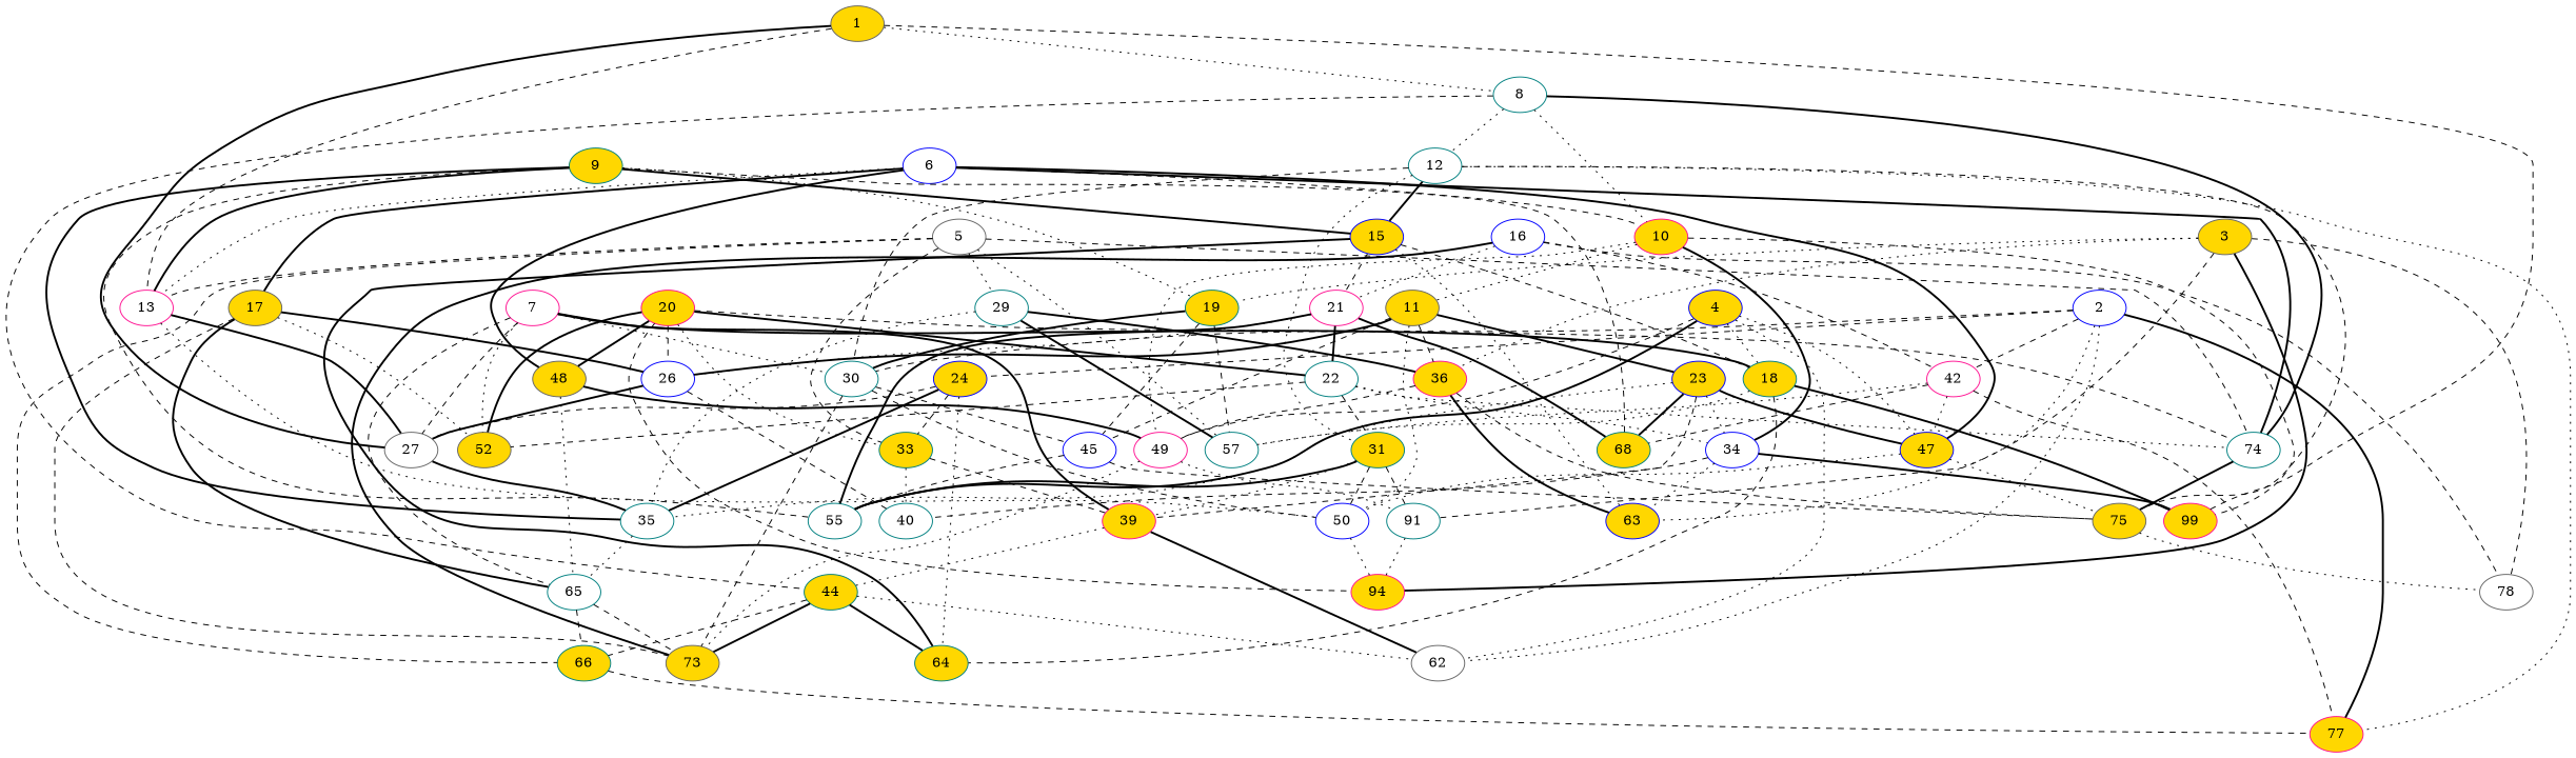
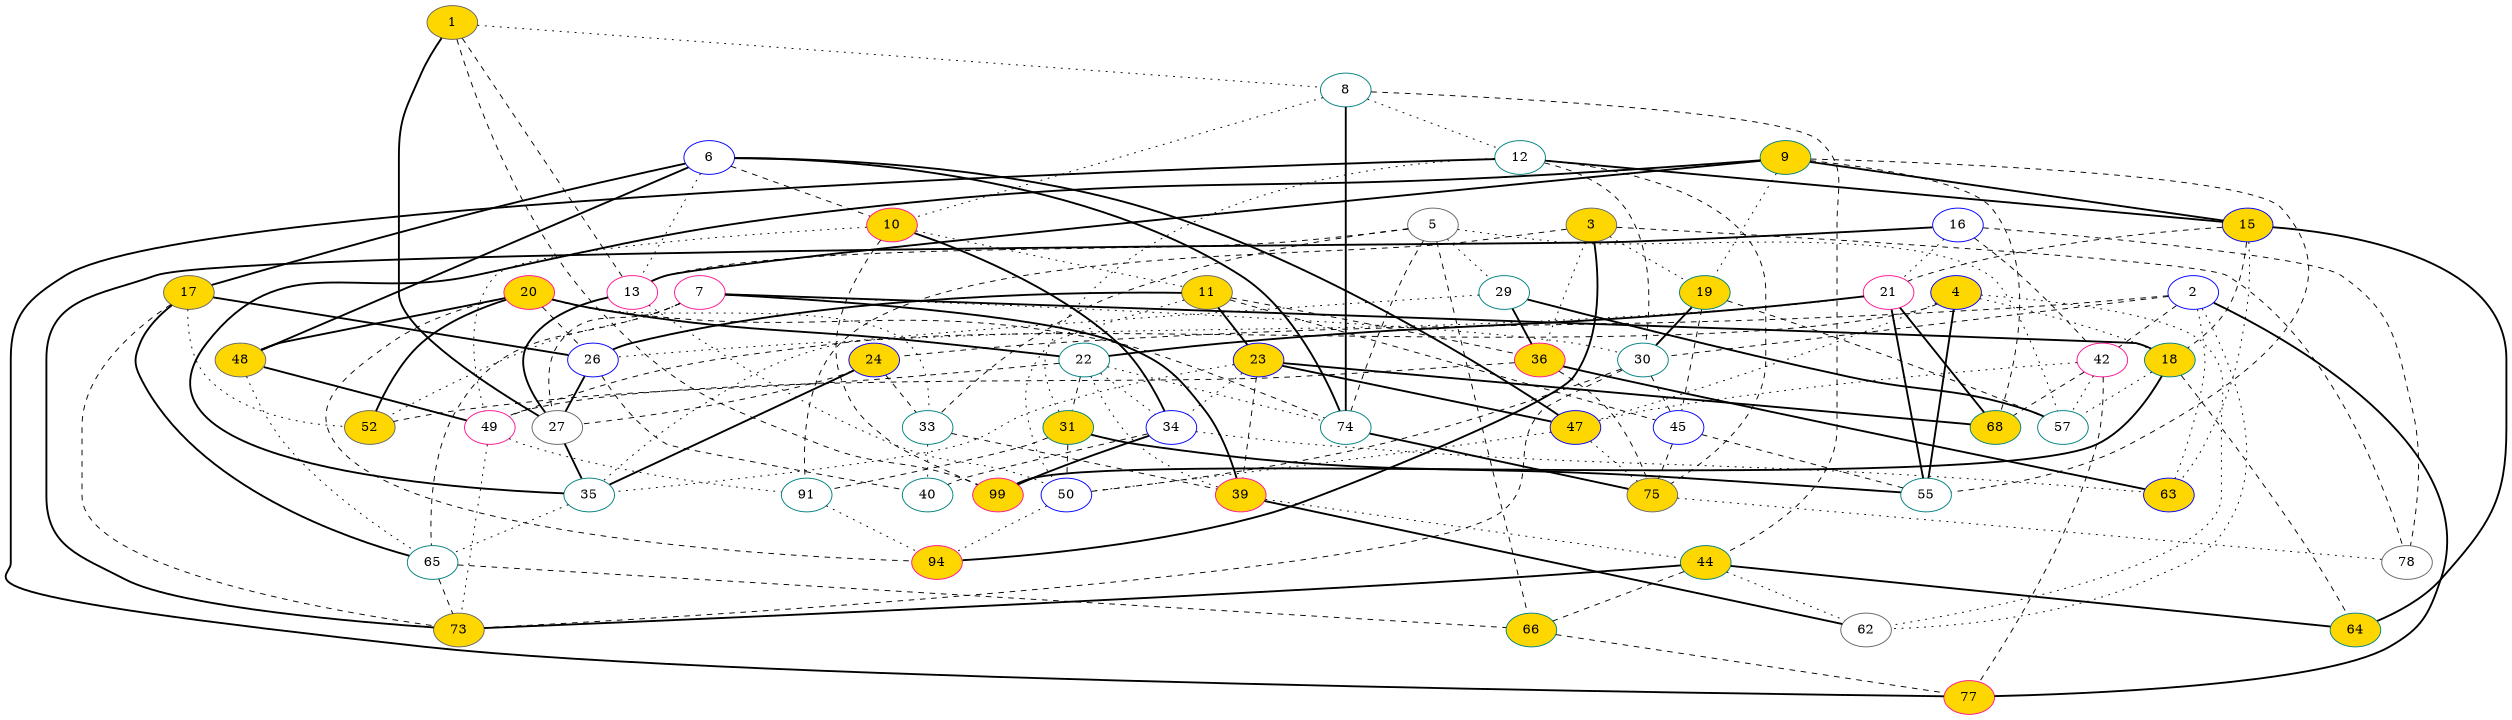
  graph {
    node [color=teal fillcolor=white style=filled]
    edge [style=dashed]
    8 [super="+96"]
    10 [color=deeppink fillcolor=gold super="+69"]
    74 [super="+88"]
    12 [super="+25"]
    44 [fillcolor=gold super="+56"]
    1 [color=gray40 fillcolor=gold]
    13 [color=deeppink super="+72"]
    27 [color=gray40 super="+93"]
    99 [color=deeppink fillcolor=gold]
    50 [color=blue super="+92"]
    35 [super="+70"]
    2 [color=blue super="+46"]
    24 [color=blue fillcolor=gold super="+51"]
    30 [super="+81"]
    42 [color=deeppink super="+89"]
    62 [color=gray40]
    63 [color=blue fillcolor=gold]
    77 [color=deeppink fillcolor=gold]
-   33 [fillcolor=gold super="+97"]
+   33 [super="+97"]
    64 [fillcolor=gold]
    45 [color=blue super="+79"]
    73 [color=gray40 fillcolor=gold super="+90"]
    47 [color=blue fillcolor=gold super="+80"]
    57 [super="+76"]
    68 [fillcolor=gold]
    3 [color=gray40 fillcolor=gold super="+32"]
    19 [fillcolor=gold super="+37"]
    36 [color=deeppink fillcolor=gold super="+59"]
    n29 [label=91]
    78 [color=gray40]
    94 [color=deeppink fillcolor=gold]
    49 [color=deeppink super="+91"]
    75 [color=gray40 fillcolor=gold super="+85"]
    4 [color=blue fillcolor=gold super="+98"]
    18 [fillcolor=gold super="+38"]
    55 [super="+84"]
    5 [color=gray40 super="+82"]
    29
    66 [fillcolor=gold]
    17 [color=gray40 fillcolor=gold super="+95"]
    52 [color=gray40 fillcolor=gold]
    65 [super="+86"]
    26 [color=blue super="+28"]
    39 [color=deeppink fillcolor=gold super="+53"]
    40
    6 [color=blue super="+71"]
    48 [color=gray40 fillcolor=gold]
    11 [color=gray40 fillcolor=gold super="+14"]
    34 [color=blue super="+58"]
    7 [color=deeppink super="+67"]
    15 [color=blue fillcolor=gold super="+100"]
    31 [fillcolor=gold super="+83"]
    9 [fillcolor=gold super="+41"]
    21 [color=deeppink super="+54"]
    23 [color=blue fillcolor=gold super="+43"]
    22 [super="+87"]
    16 [color=blue]
    20 [color=deeppink fillcolor=gold super="+60"]
    8 -- 10 [style=dotted]
    8 -- 74 [style=bold weight=2]
    8 -- 12 [style=dotted]
    8 -- 44
    10 -- 99
    10 -- 49 [style=dotted]
    10 -- 11 [style=dotted]
    10 -- 34 [style=bold]
    74 -- 75 [style=bold]
    12 -- 30
-   12 -- 77 [style=dotted]
+   12 -- 77 [style=bold]
    12 -- 75
    12 -- 15 [style=bold]
    12 -- 31 [style=dotted]
    44 -- 62 [style=dotted]
    44 -- 64 [style=bold]
    44 -- 73 [style=bold]
    44 -- 66
    1 -- 8 [style=dotted]
    1 -- 13
    1 -- 27 [style=bold]
    1 -- 99
    13 -- 27 [style=bold]
    13 -- 50 [style=dotted]
    27 -- 35 [style=bold]
    50 -- 94 [style=dotted]
    35 -- 65 [style=dotted]
    2 -- 24
    2 -- 30
    2 -- 42
    2 -- 62 [style=dotted]
    2 -- 63 [style=dotted]
    2 -- 77 [style=bold]
    24 -- 27
    24 -- 35 [style=bold]
    24 -- 33
-   24 -- 64 [style=dotted]
    30 -- 50
    30 -- 45
    30 -- 73
    42 -- 77
    42 -- 47 [style=dotted]
    42 -- 57 [style=dotted]
    42 -- 68
    33 -- 39
    33 -- 40 [style=dotted weight=2]
    45 -- 75
    45 -- 55
    47 -- 50 [style=dotted]
    47 -- 75 [style=dotted]
    3 -- 19 [style=dotted]
    3 -- 36 [style=dotted]
    3 -- n29
    3 -- 78 [weight=2]
    3 -- 94 [style=bold]
    19 -- 30 [style=bold]
    19 -- 45
    19 -- 57 [weight=2]
    36 -- 63 [style=bold]
    36 -- 49
    36 -- 75
    n29 -- 94 [style=dotted]
    49 -- 73 [style=dotted]
    49 -- n29 [style=dotted]
    75 -- 78 [style=dotted]
    4 -- 62 [style=dotted]
    4 -- 47 [style=dotted]
    4 -- 49
    4 -- 18 [style=dotted]
    4 -- 55 [style=bold weight=2]
    18 -- 99 [style=bold]
    18 -- 64
    18 -- 57 [style=dotted]
    5 -- 74
    5 -- 13
    5 -- 33
    5 -- 57 [style=dotted]
    5 -- 29 [style=dotted]
    5 -- 66
    29 -- 35 [style=dotted]
    29 -- 57 [style=bold]
    29 -- 36 [style=bold]
    66 -- 77
    17 -- 73
    17 -- 52 [style=dotted]
    17 -- 65 [style=bold]
    17 -- 26 [style=bold]
    65 -- 73
    65 -- 66
    26 -- 27 [style=bold]
    26 -- 40
    39 -- 44 [style=dotted]
    39 -- 62 [style=bold]
    6 -- 10
    6 -- 74 [style=bold]
    6 -- 13 [style=dotted]
    6 -- 47 [style=bold]
    6 -- 17 [style=bold]
    6 -- 48 [style=bold]
    48 -- 49 [style=bold]
    48 -- 65 [style=dotted]
    11 -- 50 [style=dotted]
    11 -- 45
    11 -- 36
    11 -- 26 [style=bold]
    11 -- 23 [style=bold]
    34 -- 99 [style=bold]
    34 -- 63 [style=dotted]
    34 -- 40
    7 -- 27
    7 -- 30 [style=dotted]
    7 -- 18 [style=bold]
    7 -- 52 [style=dotted]
    7 -- 65
    7 -- 39 [style=bold]
    15 -- 63 [style=dotted]
    15 -- 64 [style=bold]
    15 -- 18
    15 -- 21
    31 -- 50
    31 -- n29
    31 -- 55 [style=bold]
-   31 -- 39 [style=dotted]
+   22 -- 39 [style=dotted]
    9 -- 13 [style=bold]
    9 -- 35 [style=bold]
    9 -- 68
    9 -- 19 [style=dotted]
    9 -- 55
    9 -- 15 [style=bold]
    21 -- 68 [style=bold]
    21 -- 55 [style=bold]
    21 -- 26 [style=dotted]
    21 -- 22 [style=bold]
    23 -- 35 [style=dotted]
    23 -- 47 [style=bold]
    23 -- 68 [style=bold]
    23 -- 39
    23 -- 34 [style=dotted]
    22 -- 74 [style=dotted]
    22 -- 52
    22 -- 34 [style=dotted]
    22 -- 31
    16 -- 42
    16 -- 73 [style=bold]
    16 -- 78
    16 -- 21 [style=dotted]
    20 -- 74
    20 -- 33 [style=dotted]
    20 -- 94
    20 -- 52 [style=bold]
    20 -- 26
    20 -- 48 [style=bold]
    20 -- 22 [style=bold]
  }
